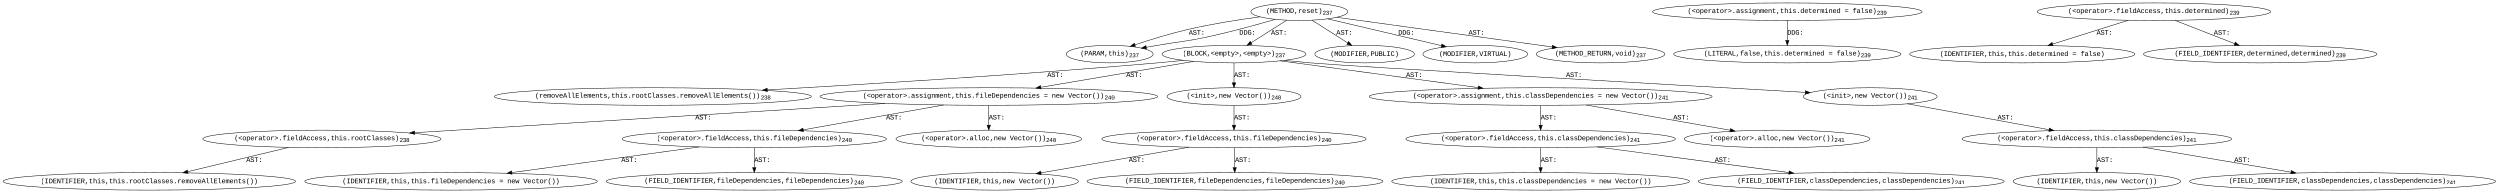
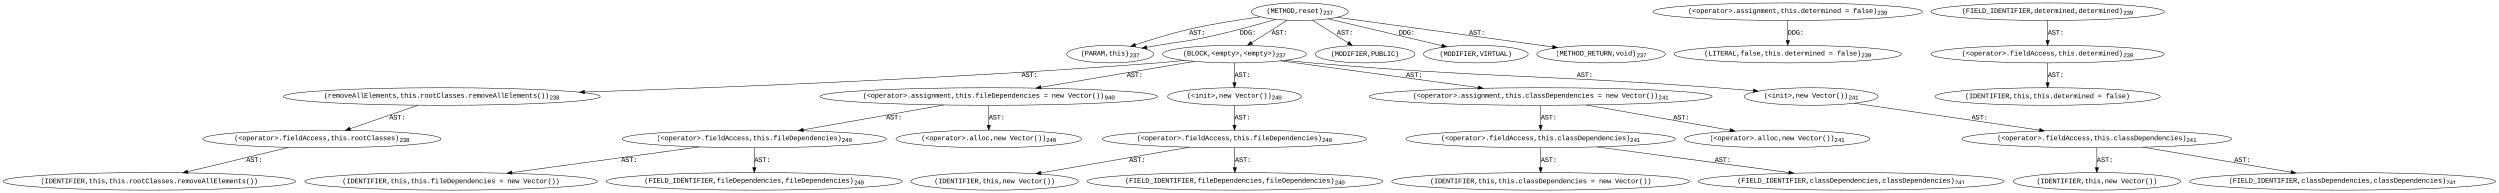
  digraph {
    fontname="Liberation Mono"
    node [fontname="Liberation Mono"]
    edge [fontname="Liberation Mono"]
    n1 [label=<(METHOD,reset)<SUB>237</SUB>>]
    n2 [label=<(PARAM,this)<SUB>237</SUB>>]
    n3 [label=<(BLOCK,&lt;empty&gt;,&lt;empty&gt;)<SUB>237</SUB>>]
    n4 [label=<(MODIFIER,PUBLIC)>]
    n5 [label=<(MODIFIER,VIRTUAL)>]
    n6 [label=<(METHOD_RETURN,void)<SUB>237</SUB>>]
    n7 [label=<(removeAllElements,this.rootClasses.removeAllElements())<SUB>238</SUB>>]
-   n8 [label=<(&lt;operator&gt;.assignment,this.fileDependencies = new Vector())<SUB>240</SUB>>]
+   n8 [label=<(&lt;operator&gt;.assignment,this.fileDependencies = new Vector())<SUB>940</SUB>>]
    n9 [label=<(&lt;init&gt;,new Vector())<SUB>240</SUB>>]
    n10 [label=<(&lt;operator&gt;.assignment,this.classDependencies = new Vector())<SUB>241</SUB>>]
    n11 [label=<(&lt;init&gt;,new Vector())<SUB>241</SUB>>]
    n12 [label=<(&lt;operator&gt;.fieldAccess,this.rootClasses)<SUB>238</SUB>>]
    n13 [label=<(&lt;operator&gt;.assignment,this.determined = false)<SUB>239</SUB>>]
    n14 [label=<(LITERAL,false,this.determined = false)<SUB>239</SUB>>]
    n15 [label=<(&lt;operator&gt;.fieldAccess,this.fileDependencies)<SUB>240</SUB>>]
    n16 [label=<(&lt;operator&gt;.alloc,new Vector())<SUB>240</SUB>>]
    n17 [label=<(&lt;operator&gt;.fieldAccess,this.fileDependencies)<SUB>240</SUB>>]
    n18 [label=<(&lt;operator&gt;.fieldAccess,this.classDependencies)<SUB>241</SUB>>]
    n19 [label=<(&lt;operator&gt;.alloc,new Vector())<SUB>241</SUB>>]
    n20 [label=<(&lt;operator&gt;.fieldAccess,this.classDependencies)<SUB>241</SUB>>]
    n21 [label=<(IDENTIFIER,this,this.rootClasses.removeAllElements())>]
    n22 [label=<(&lt;operator&gt;.fieldAccess,this.determined)<SUB>239</SUB>>]
    n23 [label=<(IDENTIFIER,this,this.determined = false)>]
    n24 [label=<(FIELD_IDENTIFIER,determined,determined)<SUB>239</SUB>>]
    n25 [label=<(IDENTIFIER,this,this.fileDependencies = new Vector())>]
    n26 [label=<(FIELD_IDENTIFIER,fileDependencies,fileDependencies)<SUB>240</SUB>>]
    n27 [label=<(IDENTIFIER,this,new Vector())>]
    n28 [label=<(FIELD_IDENTIFIER,fileDependencies,fileDependencies)<SUB>240</SUB>>]
    n29 [label=<(IDENTIFIER,this,this.classDependencies = new Vector())>]
    n30 [label=<(FIELD_IDENTIFIER,classDependencies,classDependencies)<SUB>241</SUB>>]
    n31 [label=<(IDENTIFIER,this,new Vector())>]
    n32 [label=<(FIELD_IDENTIFIER,classDependencies,classDependencies)<SUB>241</SUB>>]
    n1 -> n2 [label="AST: "]
    n1 -> n2 [label="DDG: "]
    n1 -> n3 [label="AST: "]
    n1 -> n4 [label="AST: "]
    n1 -> n5 [label="DDG: "]
    n1 -> n6 [label="AST: "]
    n3 -> n7 [label="AST: "]
    n3 -> n8 [label="AST: "]
    n3 -> n9 [label="AST: "]
    n3 -> n10 [label="AST: "]
    n3 -> n11 [label="AST: "]
-   n8 -> n12 [label="AST: "]
+   n7 -> n12 [label="AST: "]
    n8 -> n15 [label="AST: "]
    n8 -> n16 [label="AST: "]
    n9 -> n17 [label="AST: "]
    n10 -> n18 [label="AST: "]
    n10 -> n19 [label="AST: "]
    n11 -> n20 [label="AST: "]
    n12 -> n21 [label="AST: "]
    n13 -> n14 [label="DDG: "]
    n15 -> n25 [label="AST: "]
    n15 -> n26 [label="AST: "]
    n17 -> n27 [label="AST: "]
    n17 -> n28 [label="AST: "]
    n18 -> n29 [label="AST: "]
    n18 -> n30 [label="AST: "]
    n20 -> n31 [label="AST: "]
    n20 -> n32 [label="AST: "]
    n22 -> n23 [label="AST: "]
-   n22 -> n24 [label="AST: "]
+   n24 -> n22 [label="AST: "]
  }
